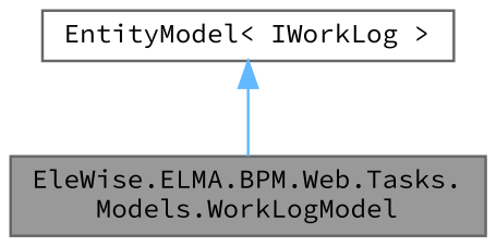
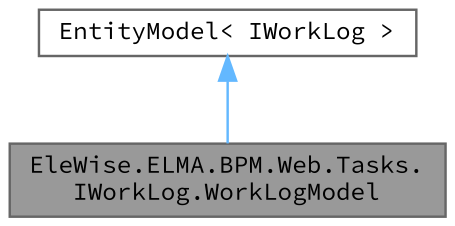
  digraph {
    fontname="Source Code Pro"
    node [color=gray40 fontname="Source Code Pro" fontsize=10 shape=box style=filled]
-   n1 [fillcolor=grey60 fontcolor=black height=0.2 label="EleWise.ELMA.BPM.Web.Tasks.\lModels.WorkLogModel" width=0.4]
+   n1 [fillcolor=grey60 fontcolor=black height=0.2 label="EleWise.ELMA.BPM.Web.Tasks.\lIWorkLog.WorkLogModel" width=0.4]
    n2 [fillcolor=white height=0.2 label="EntityModel\< IWorkLog \>" width=0.4]
    n2 -> n1 [color=steelblue1 dir=back fontname="Source Code Pro" fontsize=10 labelfontname=Helvetica labelfontsize=10 style=solid]
  }
